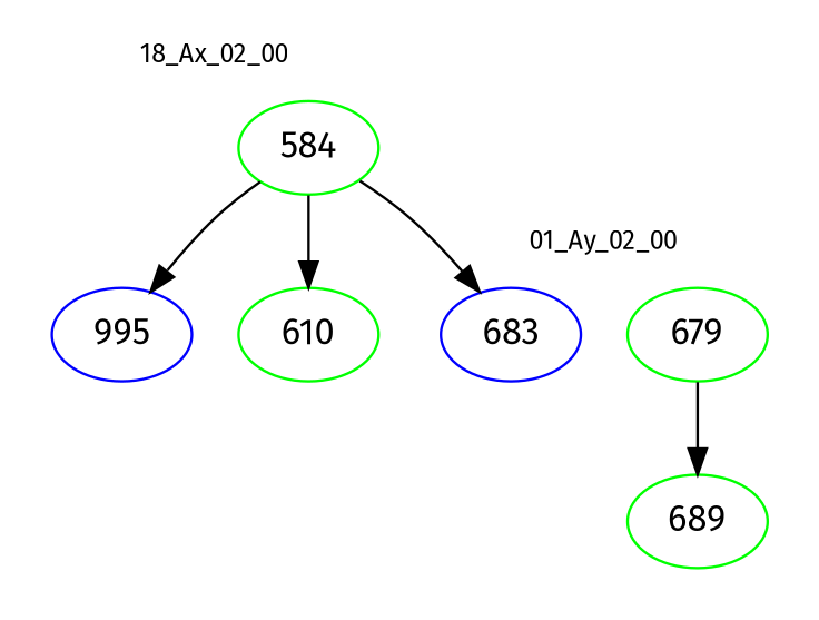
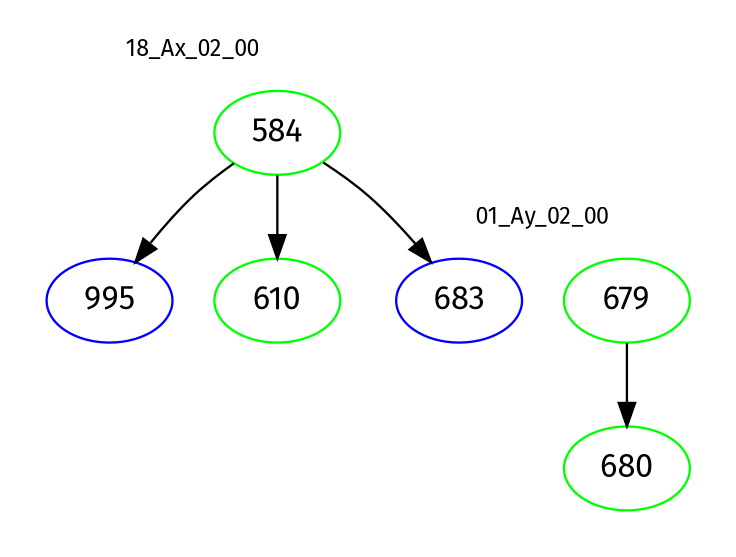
  digraph {
    fontname="Fira Sans"
    node [color=green fontname="Fira Sans"]
    edge [color=black fontname="Fira Sans"]
    n1 [label=679]
-   n2 [label=689]
+   n2 [label=680]
    n3 [color=blue label=683]
    n4 [label=584]
    n5 [color=blue label=995]
    n6 [label=610]
    subgraph cluster_1 {
      color=white
      fontsize=10
      label="01_Ay_02_00"
      n1
      n2
      n3
    }
    subgraph cluster_2 {
      color=white
      fontsize=10
      label="18_Ax_02_00"
      n4
      n5
      n6
    }
    n1 -> n2
    n4 -> n3
    n4 -> n5
    n4 -> n6
  }
